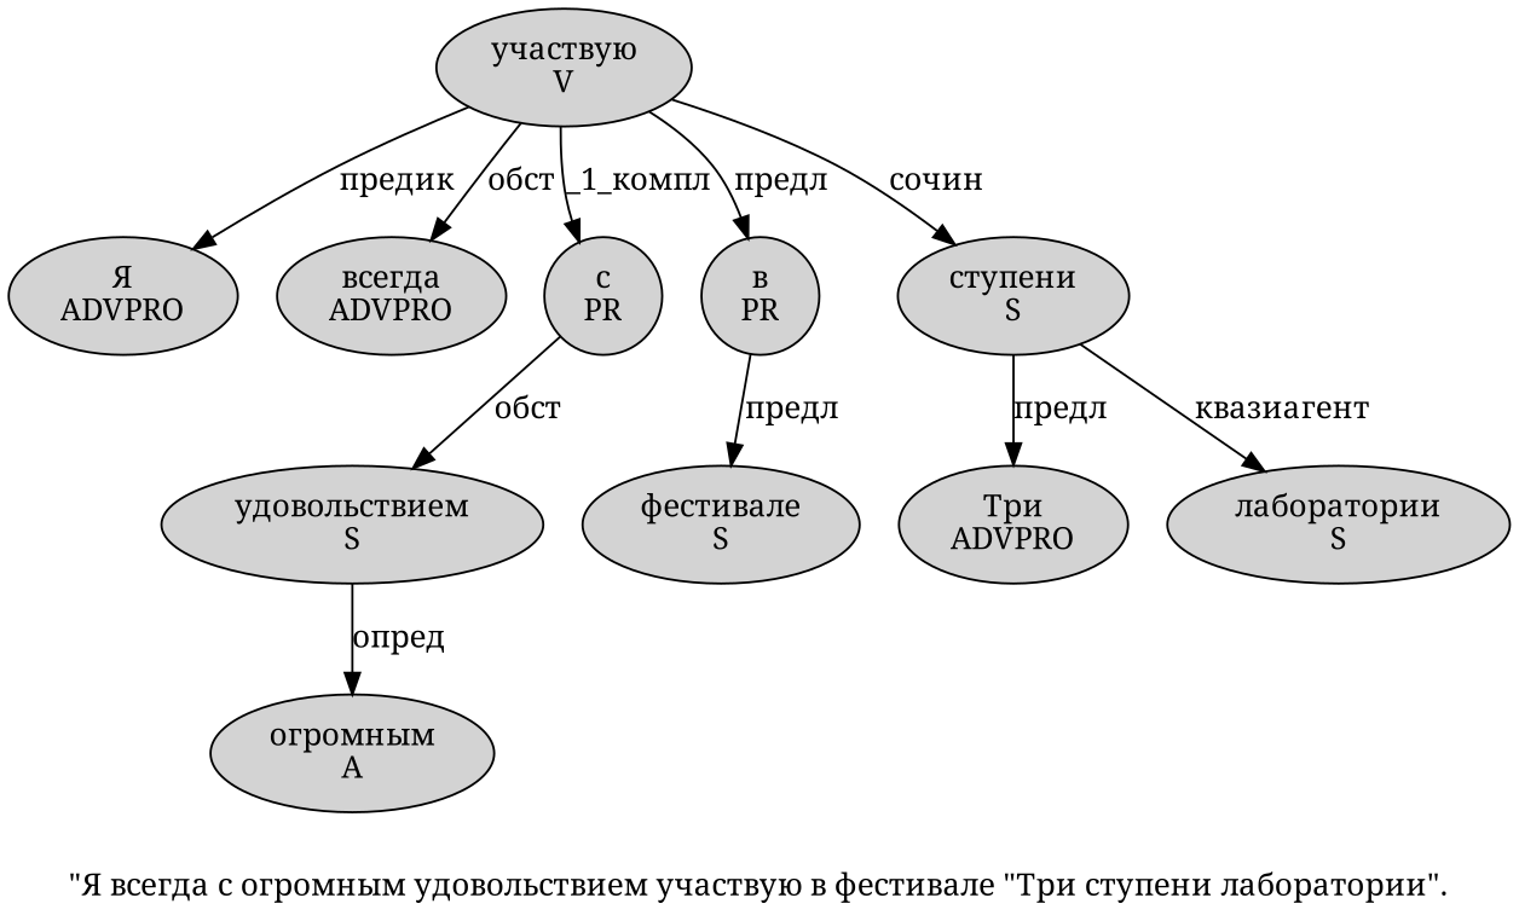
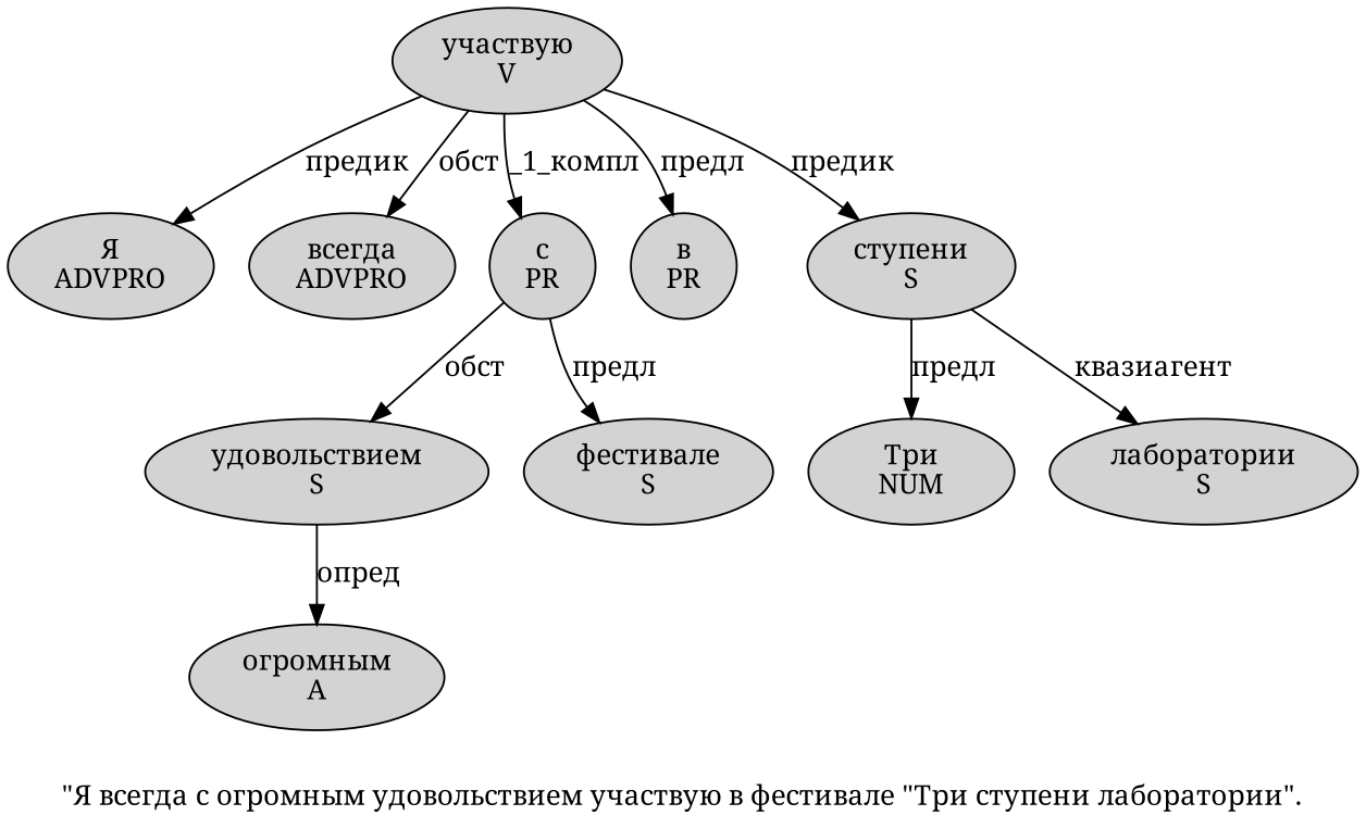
  digraph {
    fontname="Noto Serif"
    label="\"Я всегда с огромным удовольствием участвую в фестивале \"Три ступени лаборатории\"."
    node [fillcolor=lightgray fontname="Noto Serif" penwidth=1 shape=ellipse style=filled]
    edge [fontname="Noto Serif"]
    n1 [label="Я\nADVPRO"]
    n2 [label="всегда\nADVPRO"]
    n3 [label="с\nPR"]
    n4 [label="удовольствием\nS"]
    n5 [label="огромным\nA"]
    n6 [label="участвую\nV"]
    n7 [label="в\nPR"]
    n8 [label="ступени\nS"]
    n9 [label="фестивале\nS"]
-   n10 [label="Три\nADVPRO"]
+   n10 [label="Три\nNUM"]
    n11 [label="лаборатории\nS"]
    n3 -> n4 [label="обст"]
    n4 -> n5 [label="опред"]
    n6 -> n1 [label="предик"]
    n6 -> n2 [label="обст"]
    n6 -> n3 [label="_1_компл"]
    n6 -> n7 [label="предл"]
-   n6 -> n8 [label="сочин"]
-   n7 -> n9 [label="предл"]
+   n6 -> n8 [label="предик"]
+   n3 -> n9 [label="предл"]
    n8 -> n10 [label="предл"]
    n8 -> n11 [label="квазиагент"]
  }
